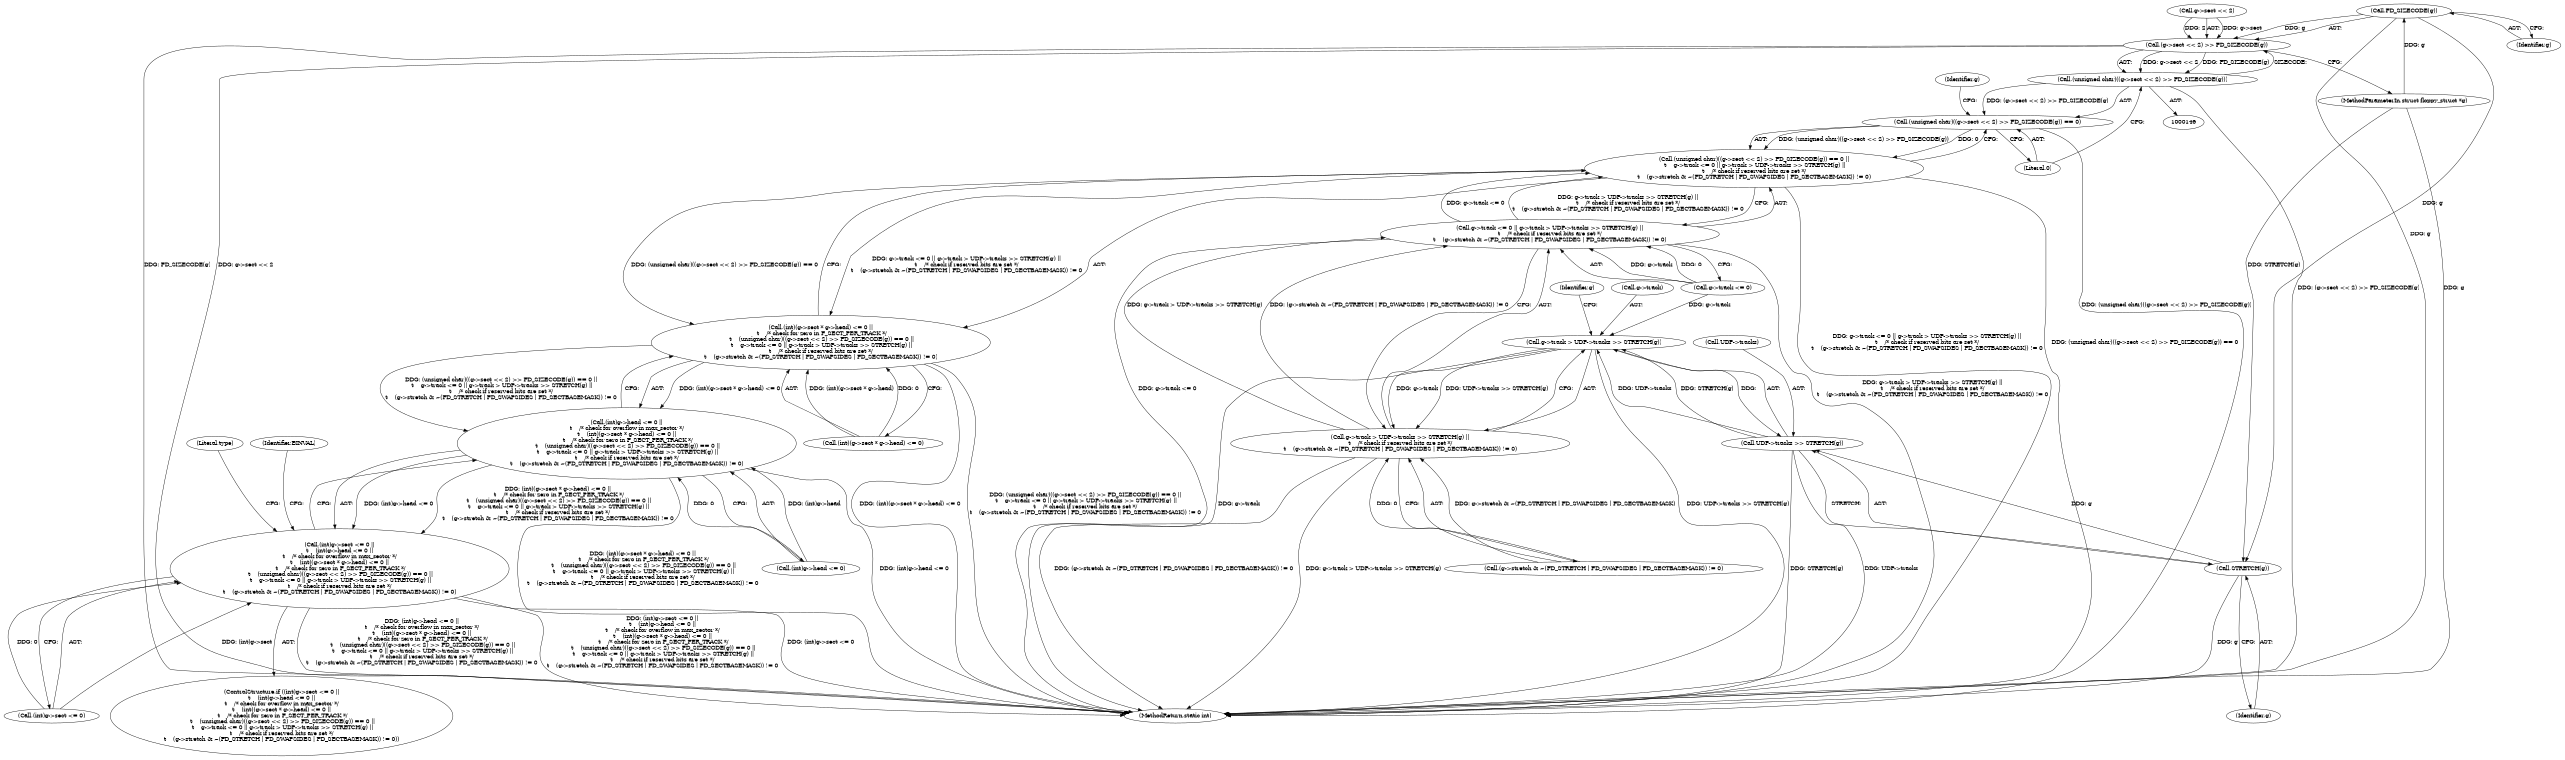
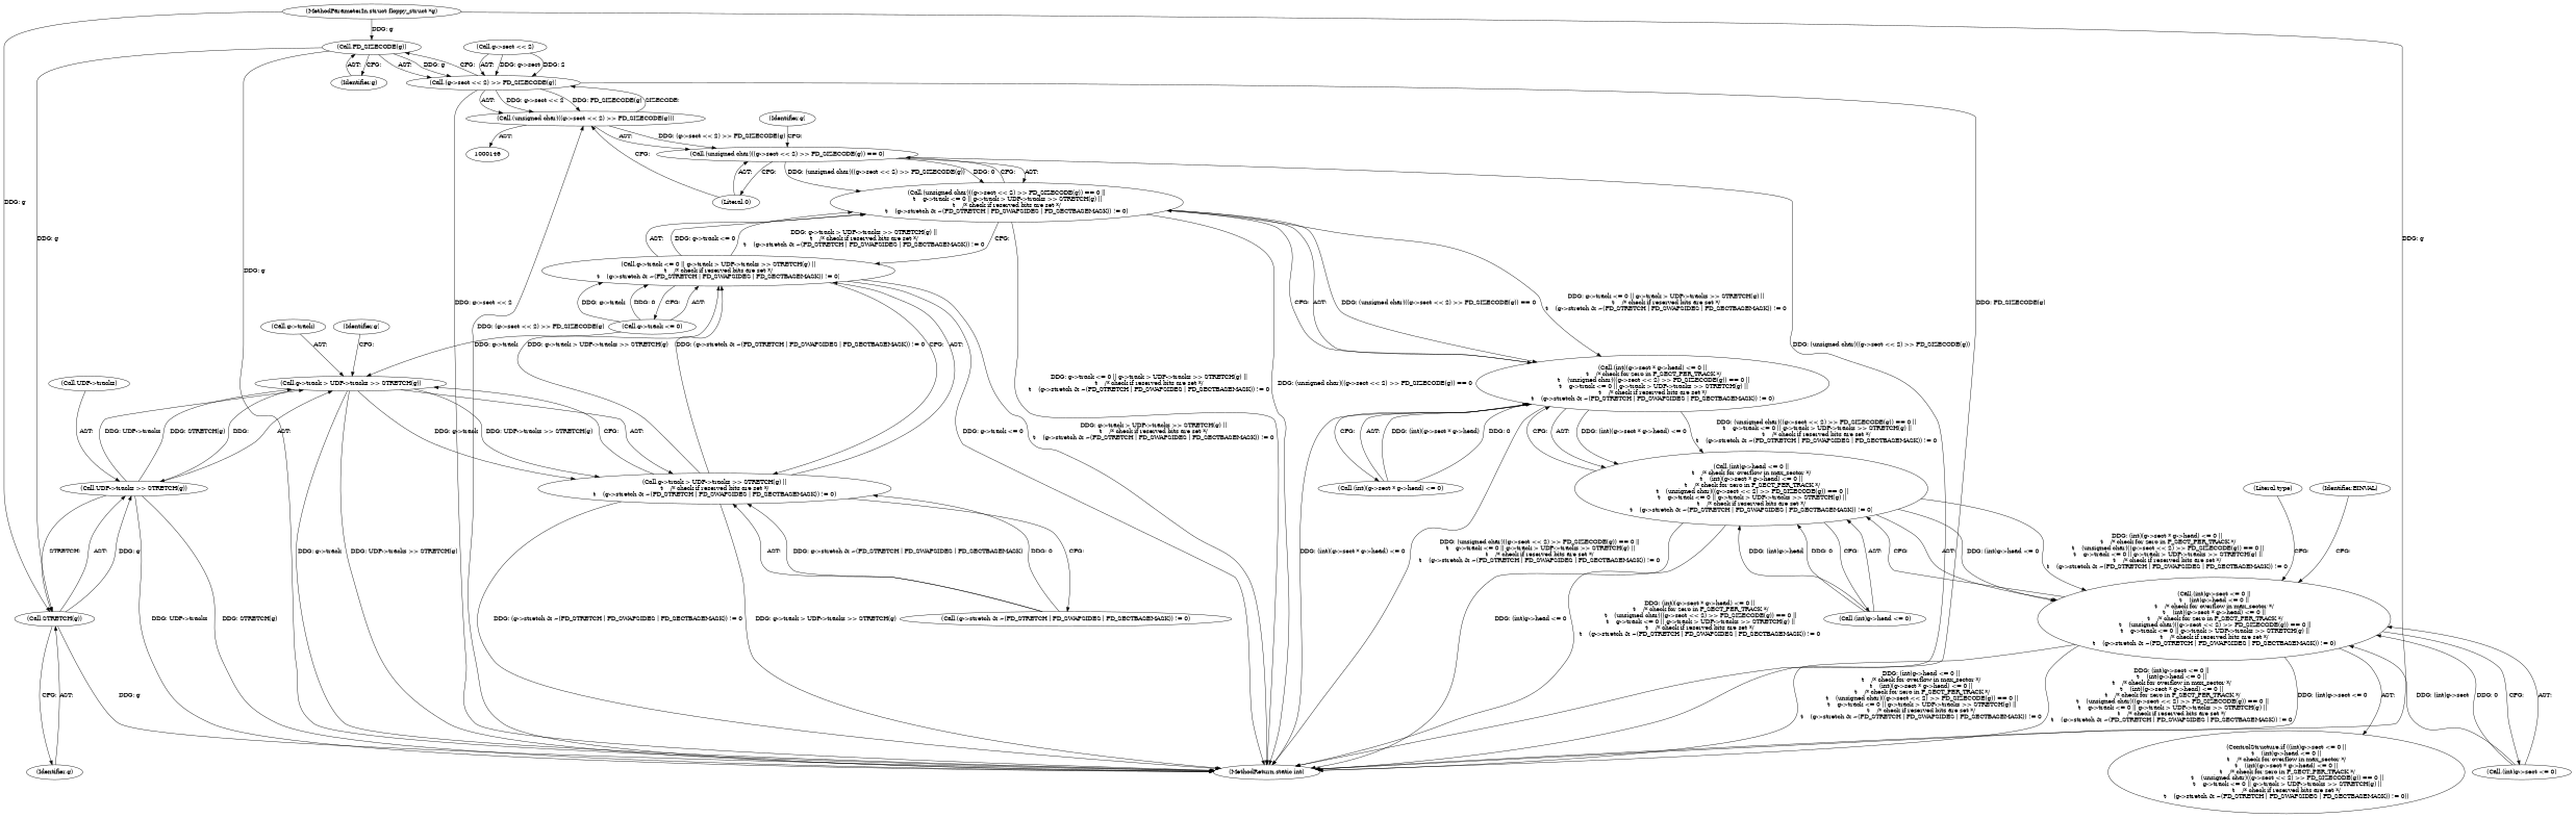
  digraph {
    n1 [label="(Call,FD_SIZECODE(g))"]
    n2 [label="(Call,(g->sect << 2) >> FD_SIZECODE(g))"]
    n3 [label="(Call,STRETCH(g))"]
    n4 [label="(MethodReturn,static int)"]
    n5 [label="(Identifier,g)"]
    n6 [label="(Call,(unsigned char)((g->sect << 2) >> FD_SIZECODE(g)))"]
    n7 [label="(Call,UDP->tracks >> STRETCH(g))"]
    n8 [label="(Identifier,g)"]
    n9 [label="(MethodParameterIn,struct floppy_struct *g)"]
    n10 [label="(Call,(unsigned char)((g->sect << 2) >> FD_SIZECODE(g)) == 0)"]
    1000146
    n12 [label="(Call,(unsigned char)((g->sect << 2) >> FD_SIZECODE(g)) == 0 ||\n \t    g->track <= 0 || g->track > UDP->tracks >> STRETCH(g) ||\n\t    /* check if reserved bits are set */\n\t    (g->stretch & ~(FD_STRETCH | FD_SWAPSIDES | FD_SECTBASEMASK)) != 0)"]
    n13 [label="(Literal,0)"]
    n14 [label="(Call,(int)(g->sect * g->head) <= 0 ||\n \t    /* check for zero in F_SECT_PER_TRACK */\n \t    (unsigned char)((g->sect << 2) >> FD_SIZECODE(g)) == 0 ||\n \t    g->track <= 0 || g->track > UDP->tracks >> STRETCH(g) ||\n\t    /* check if reserved bits are set */\n\t    (g->stretch & ~(FD_STRETCH | FD_SWAPSIDES | FD_SECTBASEMASK)) != 0)"]
    n15 [label="(Call,g->track <= 0 || g->track > UDP->tracks >> STRETCH(g) ||\n\t    /* check if reserved bits are set */\n\t    (g->stretch & ~(FD_STRETCH | FD_SWAPSIDES | FD_SECTBASEMASK)) != 0)"]
    n16 [label="(Call,(int)g->head <= 0 ||\n\t    /* check for overflow in max_sector */\n\t    (int)(g->sect * g->head) <= 0 ||\n \t    /* check for zero in F_SECT_PER_TRACK */\n \t    (unsigned char)((g->sect << 2) >> FD_SIZECODE(g)) == 0 ||\n \t    g->track <= 0 || g->track > UDP->tracks >> STRETCH(g) ||\n\t    /* check if reserved bits are set */\n\t    (g->stretch & ~(FD_STRETCH | FD_SWAPSIDES | FD_SECTBASEMASK)) != 0)"]
    n17 [label="(Call,(int)(g->sect * g->head) <= 0)"]
    n18 [label="(Call,g->track > UDP->tracks >> STRETCH(g) ||\n\t    /* check if reserved bits are set */\n\t    (g->stretch & ~(FD_STRETCH | FD_SWAPSIDES | FD_SECTBASEMASK)) != 0)"]
    n19 [label="(Call,g->track <= 0)"]
    n20 [label="(Call,(int)g->sect <= 0 ||\n\t    (int)g->head <= 0 ||\n\t    /* check for overflow in max_sector */\n\t    (int)(g->sect * g->head) <= 0 ||\n \t    /* check for zero in F_SECT_PER_TRACK */\n \t    (unsigned char)((g->sect << 2) >> FD_SIZECODE(g)) == 0 ||\n \t    g->track <= 0 || g->track > UDP->tracks >> STRETCH(g) ||\n\t    /* check if reserved bits are set */\n\t    (g->stretch & ~(FD_STRETCH | FD_SWAPSIDES | FD_SECTBASEMASK)) != 0)"]
    n21 [label="(Call,(int)g->head <= 0)"]
    n22 [label="(ControlStructure,if ((int)g->sect <= 0 ||\n\t    (int)g->head <= 0 ||\n\t    /* check for overflow in max_sector */\n\t    (int)(g->sect * g->head) <= 0 ||\n \t    /* check for zero in F_SECT_PER_TRACK */\n \t    (unsigned char)((g->sect << 2) >> FD_SIZECODE(g)) == 0 ||\n \t    g->track <= 0 || g->track > UDP->tracks >> STRETCH(g) ||\n\t    /* check if reserved bits are set */\n\t    (g->stretch & ~(FD_STRETCH | FD_SWAPSIDES | FD_SECTBASEMASK)) != 0))"]
    n23 [label="(Call,(int)g->sect <= 0)"]
    n24 [label="(Call,g->track > UDP->tracks >> STRETCH(g))"]
    n25 [label="(Call,(g->stretch & ~(FD_STRETCH | FD_SWAPSIDES | FD_SECTBASEMASK)) != 0)"]
    n26 [label="(Identifier,g)"]
    n27 [label="(Call,g->track)"]
    n28 [label="(Literal,type)"]
    n29 [label="(Identifier,g)"]
    n30 [label="(Identifier,EINVAL)"]
    n31 [label="(Call,g->sect << 2)"]
    n32 [label="(Call,UDP->tracks)"]
    n1 -> n2 [label="AST: "]
    n1 -> n2 [label="DDG: g"]
    n1 -> n3 [label="DDG: g"]
    n1 -> n4 [label="DDG: g"]
    n1 -> n5 [label="CFG: "]
-   n2 -> n9 [label="CFG: "]
+   n2 -> n1 [label="CFG: "]
    n2 -> n4 [label="DDG: g->sect << 2"]
    n2 -> n4 [label="DDG: FD_SIZECODE(g)"]
    n2 -> n6 [label="AST: "]
    n2 -> n6 [label="DDG: g->sect << 2"]
    n2 -> n6 [label="DDG: FD_SIZECODE(g)"]
    n3 -> n4 [label="DDG: g"]
    n3 -> n7 [label="AST: "]
    n3 -> n7 [label="DDG: g"]
    n3 -> n8 [label="CFG: "]
    n5 -> n1 [label="AST: "]
    n6 -> n2 [label="SIZECODE: "]
-   n6 -> n4 [label="DDG: (g->sect << 2) >> FD_SIZECODE(g)"]
+   n4 -> n6 [label="DDG: (g->sect << 2) >> FD_SIZECODE(g)"]
    n6 -> n10 [label="AST: "]
    n6 -> n10 [label="DDG: (g->sect << 2) >> FD_SIZECODE(g)"]
    n6 -> 1000146 [label="AST: "]
    n7 -> n3 [label="STRETCH: "]
    n7 -> n4 [label="DDG: UDP->tracks"]
    n7 -> n4 [label="DDG: STRETCH(g)"]
    n7 -> n24 [label="AST: "]
    n7 -> n24 [label="DDG: UDP->tracks"]
    n7 -> n24 [label="DDG: STRETCH(g)"]
    n8 -> n3 [label="AST: "]
    n9 -> n1 [label="DDG: g"]
-   n9 -> n3 [label="DDG: STRETCH(g)"]
+   n9 -> n3 [label="DDG: g"]
    n9 -> n4 [label="DDG: g"]
    n10 -> n4 [label="DDG: (unsigned char)((g->sect << 2) >> FD_SIZECODE(g))"]
    n10 -> n12 [label="AST: "]
    n10 -> n12 [label="DDG: (unsigned char)((g->sect << 2) >> FD_SIZECODE(g))"]
    n10 -> n12 [label="DDG: 0"]
    n10 -> n13 [label="CFG: "]
    n12 -> n4 [label="DDG: (unsigned char)((g->sect << 2) >> FD_SIZECODE(g)) == 0"]
    n12 -> n4 [label="DDG: g->track <= 0 || g->track > UDP->tracks >> STRETCH(g) ||\n\t    /* check if reserved bits are set */\n\t    (g->stretch & ~(FD_STRETCH | FD_SWAPSIDES | FD_SECTBASEMASK)) != 0"]
    n12 -> n10 [label="CFG: "]
    n12 -> n14 [label="AST: "]
    n12 -> n14 [label="DDG: (unsigned char)((g->sect << 2) >> FD_SIZECODE(g)) == 0"]
    n12 -> n14 [label="DDG: g->track <= 0 || g->track > UDP->tracks >> STRETCH(g) ||\n\t    /* check if reserved bits are set */\n\t    (g->stretch & ~(FD_STRETCH | FD_SWAPSIDES | FD_SECTBASEMASK)) != 0"]
    n12 -> n15 [label="CFG: "]
    n13 -> n6 [label="CFG: "]
    n13 -> n10 [label="AST: "]
    n14 -> n4 [label="DDG: (int)(g->sect * g->head) <= 0"]
    n14 -> n4 [label="DDG: (unsigned char)((g->sect << 2) >> FD_SIZECODE(g)) == 0 ||\n \t    g->track <= 0 || g->track > UDP->tracks >> STRETCH(g) ||\n\t    /* check if reserved bits are set */\n\t    (g->stretch & ~(FD_STRETCH | FD_SWAPSIDES | FD_SECTBASEMASK)) != 0"]
    n14 -> n12 [label="CFG: "]
    n14 -> n16 [label="AST: "]
    n14 -> n16 [label="DDG: (int)(g->sect * g->head) <= 0"]
    n14 -> n16 [label="DDG: (unsigned char)((g->sect << 2) >> FD_SIZECODE(g)) == 0 ||\n \t    g->track <= 0 || g->track > UDP->tracks >> STRETCH(g) ||\n\t    /* check if reserved bits are set */\n\t    (g->stretch & ~(FD_STRETCH | FD_SWAPSIDES | FD_SECTBASEMASK)) != 0"]
    n14 -> n17 [label="CFG: "]
    n15 -> n4 [label="DDG: g->track <= 0"]
    n15 -> n4 [label="DDG: g->track > UDP->tracks >> STRETCH(g) ||\n\t    /* check if reserved bits are set */\n\t    (g->stretch & ~(FD_STRETCH | FD_SWAPSIDES | FD_SECTBASEMASK)) != 0"]
    n15 -> n12 [label="AST: "]
    n15 -> n12 [label="DDG: g->track <= 0"]
    n15 -> n12 [label="DDG: g->track > UDP->tracks >> STRETCH(g) ||\n\t    /* check if reserved bits are set */\n\t    (g->stretch & ~(FD_STRETCH | FD_SWAPSIDES | FD_SECTBASEMASK)) != 0"]
    n15 -> n18 [label="CFG: "]
    n15 -> n19 [label="CFG: "]
    n16 -> n4 [label="DDG: (int)g->head <= 0"]
    n16 -> n4 [label="DDG: (int)(g->sect * g->head) <= 0 ||\n \t    /* check for zero in F_SECT_PER_TRACK */\n \t    (unsigned char)((g->sect << 2) >> FD_SIZECODE(g)) == 0 ||\n \t    g->track <= 0 || g->track > UDP->tracks >> STRETCH(g) ||\n\t    /* check if reserved bits are set */\n\t    (g->stretch & ~(FD_STRETCH | FD_SWAPSIDES | FD_SECTBASEMASK)) != 0"]
    n16 -> n14 [label="CFG: "]
    n16 -> n20 [label="AST: "]
    n16 -> n20 [label="DDG: (int)g->head <= 0"]
    n16 -> n20 [label="DDG: (int)(g->sect * g->head) <= 0 ||\n \t    /* check for zero in F_SECT_PER_TRACK */\n \t    (unsigned char)((g->sect << 2) >> FD_SIZECODE(g)) == 0 ||\n \t    g->track <= 0 || g->track > UDP->tracks >> STRETCH(g) ||\n\t    /* check if reserved bits are set */\n\t    (g->stretch & ~(FD_STRETCH | FD_SWAPSIDES | FD_SECTBASEMASK)) != 0"]
    n16 -> n21 [label="CFG: "]
    n17 -> n14 [label="AST: "]
    n17 -> n14 [label="DDG: (int)(g->sect * g->head)"]
    n17 -> n14 [label="DDG: 0"]
    n18 -> n4 [label="DDG: (g->stretch & ~(FD_STRETCH | FD_SWAPSIDES | FD_SECTBASEMASK)) != 0"]
    n18 -> n4 [label="DDG: g->track > UDP->tracks >> STRETCH(g)"]
    n18 -> n15 [label="AST: "]
    n18 -> n15 [label="DDG: g->track > UDP->tracks >> STRETCH(g)"]
    n18 -> n15 [label="DDG: (g->stretch & ~(FD_STRETCH | FD_SWAPSIDES | FD_SECTBASEMASK)) != 0"]
    n18 -> n24 [label="CFG: "]
    n18 -> n25 [label="CFG: "]
    n19 -> n15 [label="AST: "]
    n19 -> n15 [label="DDG: g->track"]
    n19 -> n15 [label="DDG: 0"]
    n19 -> n24 [label="DDG: g->track"]
    n20 -> n4 [label="DDG: (int)g->head <= 0 ||\n\t    /* check for overflow in max_sector */\n\t    (int)(g->sect * g->head) <= 0 ||\n \t    /* check for zero in F_SECT_PER_TRACK */\n \t    (unsigned char)((g->sect << 2) >> FD_SIZECODE(g)) == 0 ||\n \t    g->track <= 0 || g->track > UDP->tracks >> STRETCH(g) ||\n\t    /* check if reserved bits are set */\n\t    (g->stretch & ~(FD_STRETCH | FD_SWAPSIDES | FD_SECTBASEMASK)) != 0"]
    n20 -> n4 [label="DDG: (int)g->sect <= 0 ||\n\t    (int)g->head <= 0 ||\n\t    /* check for overflow in max_sector */\n\t    (int)(g->sect * g->head) <= 0 ||\n \t    /* check for zero in F_SECT_PER_TRACK */\n \t    (unsigned char)((g->sect << 2) >> FD_SIZECODE(g)) == 0 ||\n \t    g->track <= 0 || g->track > UDP->tracks >> STRETCH(g) ||\n\t    /* check if reserved bits are set */\n\t    (g->stretch & ~(FD_STRETCH | FD_SWAPSIDES | FD_SECTBASEMASK)) != 0"]
    n20 -> n4 [label="DDG: (int)g->sect <= 0"]
    n20 -> n16 [label="CFG: "]
    n20 -> n22 [label="AST: "]
    n20 -> n23 [label="CFG: "]
    n21 -> n16 [label="AST: "]
    n21 -> n16 [label="DDG: (int)g->head"]
    n21 -> n16 [label="DDG: 0"]
    n23 -> n20 [label="AST: "]
    n23 -> n20 [label="DDG: (int)g->sect"]
    n23 -> n20 [label="DDG: 0"]
    n24 -> n4 [label="DDG: g->track"]
    n24 -> n4 [label="DDG: UDP->tracks >> STRETCH(g)"]
    n24 -> n7 [label="DDG: "]
    n24 -> n18 [label="AST: "]
    n24 -> n18 [label="DDG: g->track"]
    n24 -> n18 [label="DDG: UDP->tracks >> STRETCH(g)"]
    n25 -> n18 [label="AST: "]
    n25 -> n18 [label="DDG: g->stretch & ~(FD_STRETCH | FD_SWAPSIDES | FD_SECTBASEMASK)"]
    n25 -> n18 [label="DDG: 0"]
    n26 -> n24 [label="CFG: "]
    n27 -> n24 [label="AST: "]
    n28 -> n20 [label="CFG: "]
    n29 -> n10 [label="CFG: "]
    n30 -> n20 [label="CFG: "]
    n31 -> n2 [label="AST: "]
    n31 -> n2 [label="DDG: g->sect"]
    n31 -> n2 [label="DDG: 2"]
    n32 -> n7 [label="AST: "]
  }
